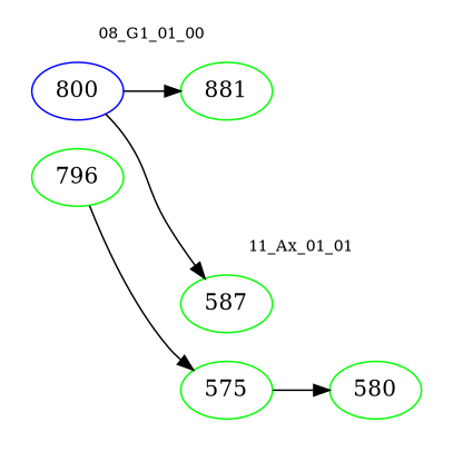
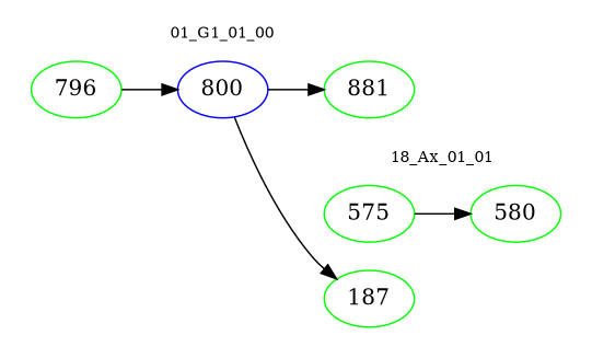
  digraph {
    rankdir=LR
    node [color=green]
    edge [color=black]
    n1 [label=575]
    n2 [label=580]
-   n3 [label=587]
+   n3 [label=187]
    n4 [label=796]
    n5 [color=blue label=800]
    n6 [label=881]
    subgraph cluster_1 {
      color=white
      fontsize=10
-     label="11_Ax_01_01"
+     label="18_Ax_01_01"
      n1
      n2
      n3
    }
    subgraph cluster_2 {
      color=white
      fontsize=10
-     label="08_G1_01_00"
+     label="01_G1_01_00"
      n4
      n5
      n6
    }
    n1 -> n2
-   n4 -> n1
+   n4 -> n5
    n5 -> n3
    n5 -> n6
  }
